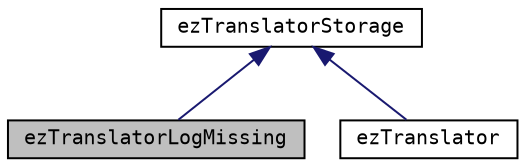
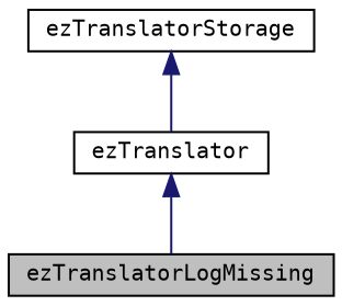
  digraph {
    fontname="DejaVu Sans Mono"
    node [color=black fillcolor=white fontname="DejaVu Sans Mono" fontsize=10 shape=record style=filled]
    edge [color=midnightblue dir=back fontname="DejaVu Sans Mono" fontsize=10 labelfontname=Helvetica labelfontsize=10 style=solid]
    n1 [fillcolor=grey75 fontcolor=black height=0.2 label=ezTranslatorLogMissing width=0.4]
    n2 [height=0.2 label=ezTranslatorStorage width=0.4]
    n3 [height=0.2 label=ezTranslator width=0.4]
-   n2 -> n1
+   n3 -> n1
    n2 -> n3
  }
